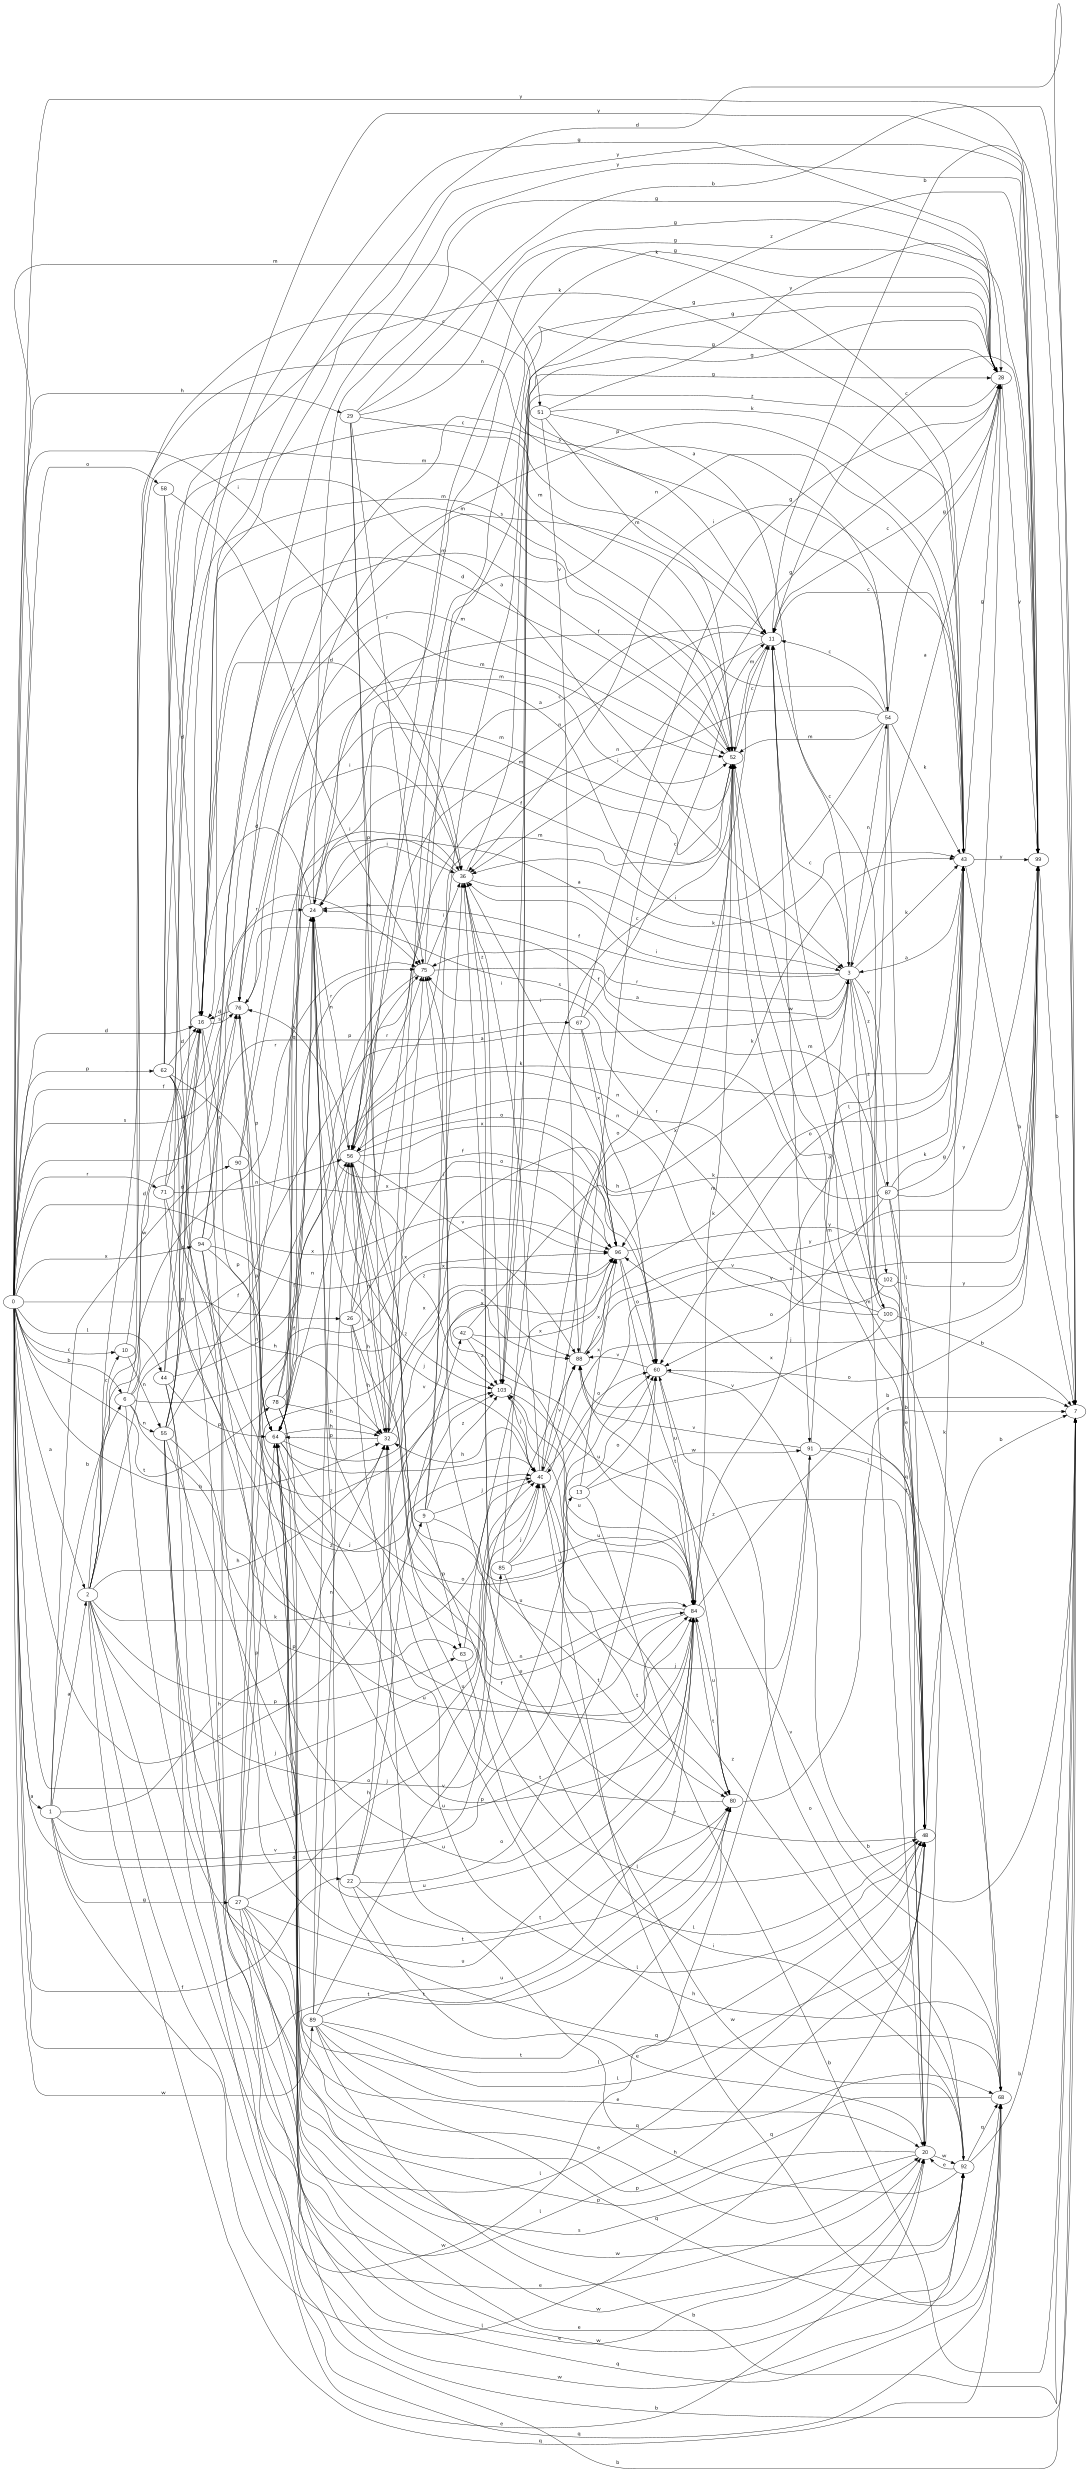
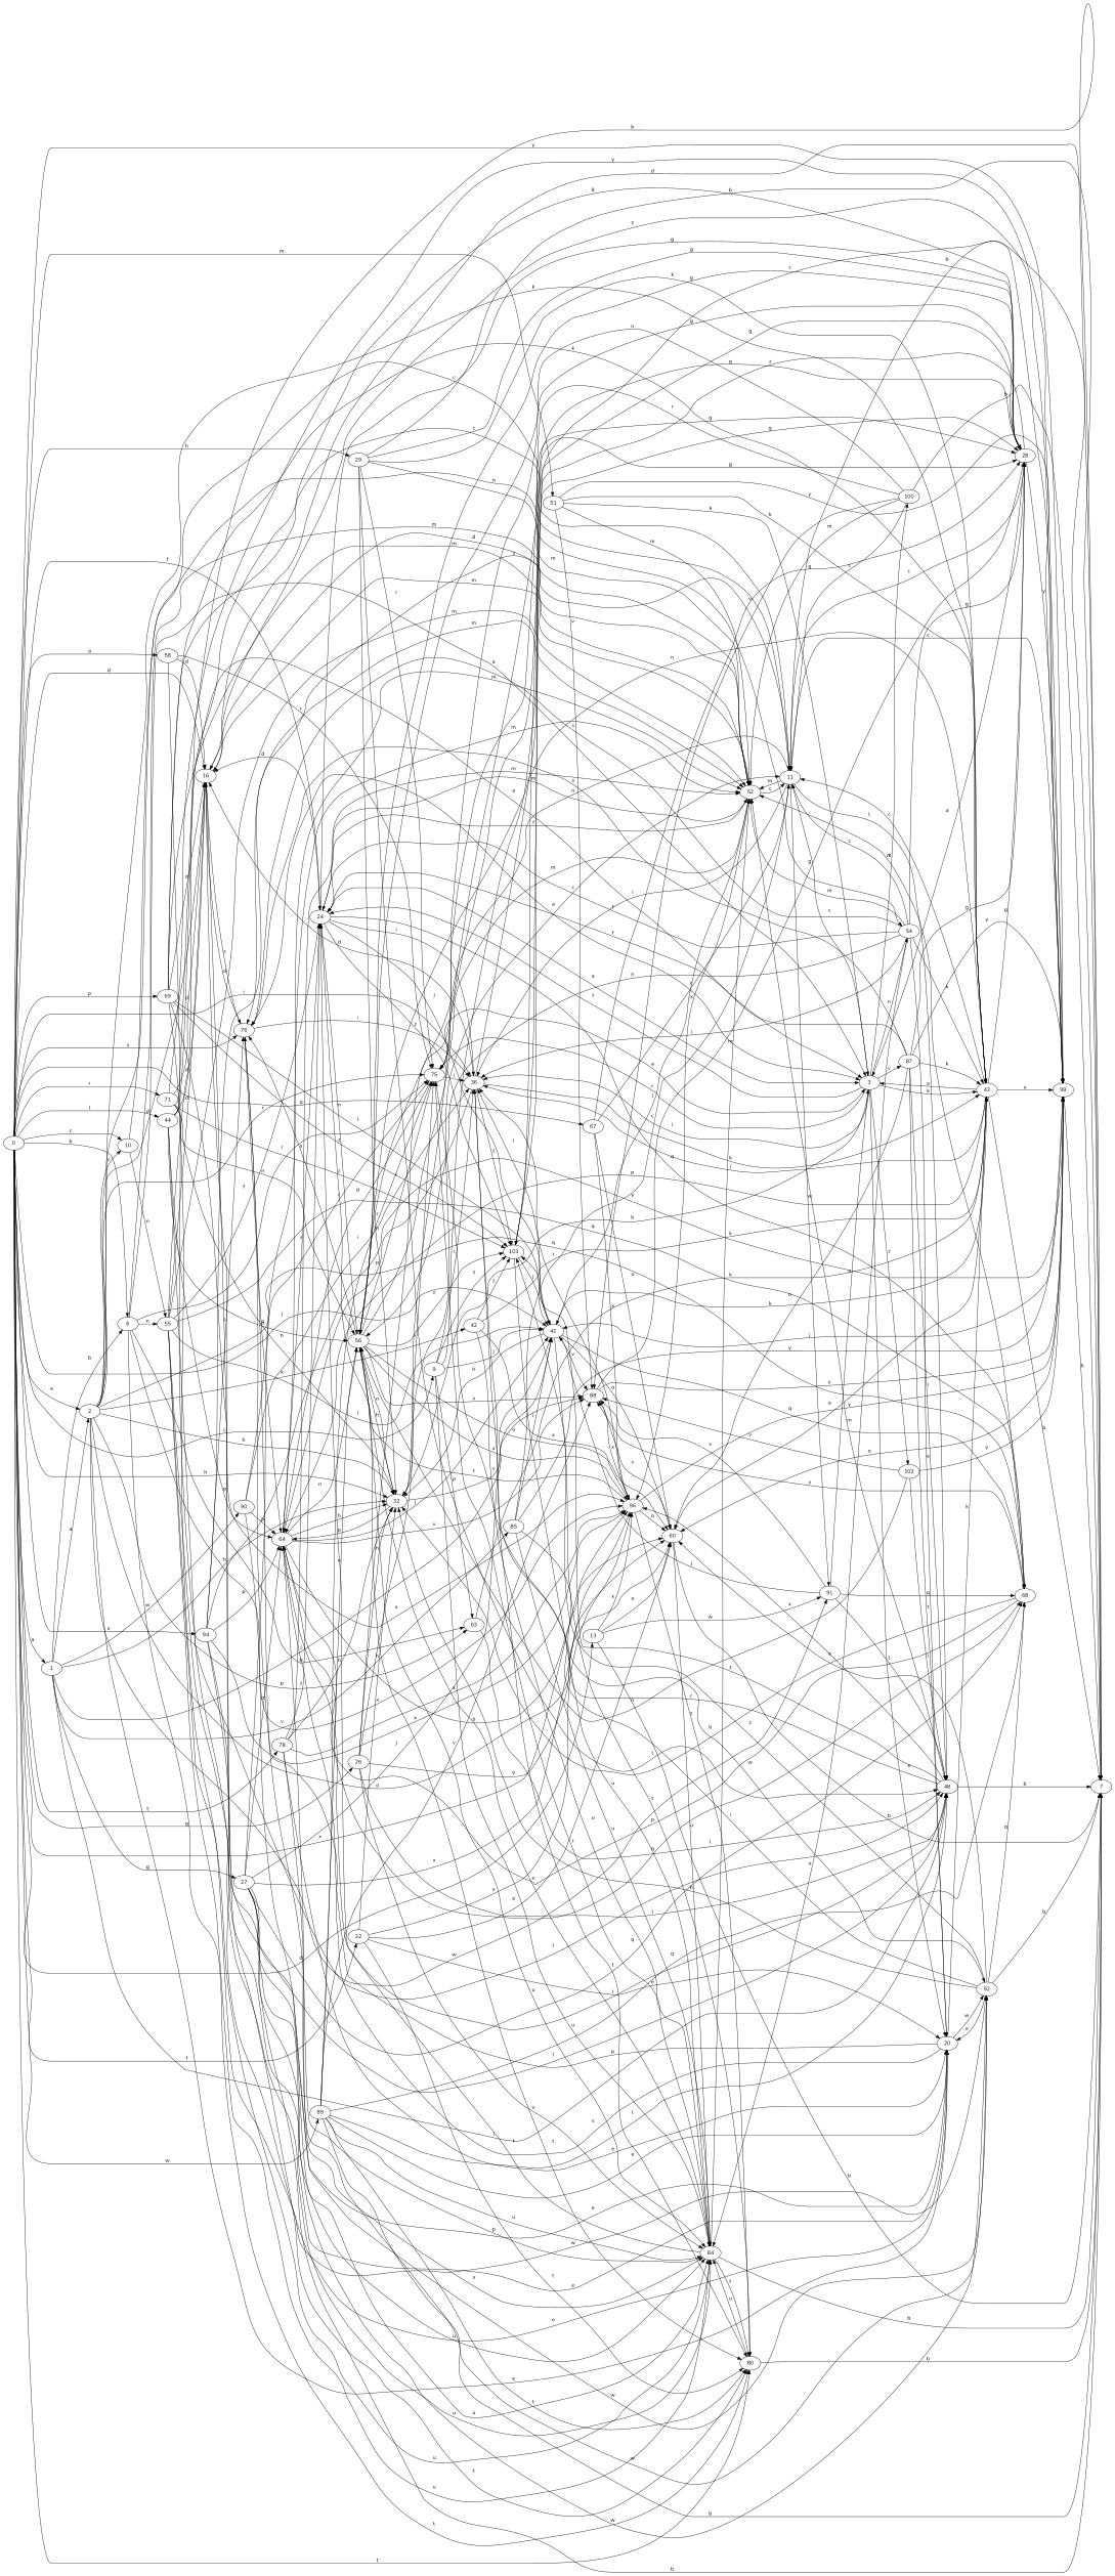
  strict digraph {
    fontname=Nunito
    rankdir=LR
    node [fontname=Nunito]
    edge [fontname=Nunito]
    0
    1
    2
    6
    9
    10
    13
    16
    22
    24
    26
    29
    32
    36
    40
    44
    51
    58
-   62
+   62 [label=69]
    67
    71
    76
    78
    80
    89
    94
    96
    99
    27
    48
    85
    90
    20
    42
    43
    54
    60
    63
    68
    n40 [label=75]
    91
    3
    52
    55
    28
    84
    103
    11
    7
    56
    64
    88
    92
    87
    100
    102
    0 -> 1 [label=a]
    0 -> 2 [label=a]
    0 -> 6 [label=b]
    0 -> 9 [label=c]
    0 -> 10 [label=c]
    0 -> 13 [label=d]
    0 -> 16 [label=d]
    0 -> 22 [label=f]
    0 -> 24 [label=f]
    0 -> 26 [label=g]
    0 -> 29 [label=h]
    0 -> 32 [label=h]
    0 -> 36 [label=i]
    0 -> 40 [label=j]
    0 -> 44 [label=l]
    0 -> 51 [label=m]
    0 -> 58 [label=o]
    0 -> 62 [label=p]
    0 -> 67 [label=q]
    0 -> 71 [label=r]
    0 -> 76 [label=s]
    0 -> 78 [label=t]
    0 -> 80 [label=t]
    0 -> 89 [label=w]
    0 -> 94 [label=x]
    0 -> 96 [label=x]
    0 -> 99 [label=y]
    1 -> 2 [label=a]
    1 -> 6 [label=b]
    1 -> 32 [label=h]
    1 -> 40 [label=j]
    1 -> 27 [label=g]
    1 -> 48 [label=l]
    1 -> 85 [label=v]
    1 -> 90 [label=w]
    2 -> 10 [label=c]
    2 -> 16 [label=d]
    2 -> 32 [label=h]
    2 -> 20 [label=e]
    2 -> 42 [label=k]
    2 -> 43 [label=k]
    2 -> 54 [label=n]
    2 -> 60 [label=o]
    2 -> 63 [label=p]
    2 -> 68 [label=q]
    2 -> n40 [label=r]
    2 -> 91 [label=w]
    6 -> 80 [label=t]
    6 -> 96 [label=x]
    6 -> 63 [label=p]
    6 -> n40 [label=r]
    6 -> 3 [label=a]
    6 -> 52 [label=m]
    6 -> 55 [label=n]
    9 -> 36 [label=i]
    9 -> 40 [label=j]
    9 -> 63 [label=p]
    9 -> 28 [label=g]
    9 -> 84 [label=u]
    9 -> 103 [label=z]
    10 -> 55 [label=n]
    10 -> 11 [label=c]
    13 -> 96 [label=x]
    13 -> 60 [label=o]
    13 -> 91 [label=w]
    13 -> 7 [label=b]
    16 -> 76 [label=s]
    16 -> 80 [label=t]
    16 -> 99 [label=y]
    16 -> 52 [label=m]
    16 -> 84 [label=u]
    22 -> 32 [label=h]
    22 -> 80 [label=t]
    22 -> 96 [label=x]
    22 -> 20 [label=e]
    22 -> 60 [label=o]
    24 -> 16 [label=d]
    24 -> 36 [label=i]
    24 -> 40 [label=j]
    24 -> 68 [label=q]
    24 -> 3 [label=a]
    24 -> 52 [label=m]
    24 -> 28 [label=g]
    24 -> 103 [label=z]
    24 -> 56 [label=n]
    26 -> 32 [label=h]
    26 -> 48 [label=l]
    26 -> 60 [label=o]
    26 -> 28 [label=g]
    26 -> 84 [label=u]
    26 -> 11 [label=c]
    29 -> 32 [label=h]
    29 -> 48 [label=l]
    29 -> 43 [label=k]
    29 -> n40 [label=r]
    29 -> 52 [label=m]
    29 -> 28 [label=g]
    29 -> 7 [label=b]
    32 -> n40 [label=r]
    32 -> 28 [label=g]
    32 -> 56 [label=n]
    32 -> 64 [label=p]
    32 -> 88 [label=v]
    36 -> 16 [label=d]
    36 -> 80 [label=t]
    36 -> 43 [label=k]
    36 -> 28 [label=g]
    36 -> 103 [label=z]
    36 -> 64 [label=p]
    40 -> 32 [label=h]
    40 -> 36 [label=i]
    40 -> 80 [label=t]
    40 -> 43 [label=k]
    40 -> 60 [label=o]
    40 -> 68 [label=q]
    40 -> 88 [label=v]
    44 -> 16 [label=d]
    44 -> 48 [label=l]
    44 -> 52 [label=m]
    44 -> 7 [label=b]
    44 -> 56 [label=n]
    44 -> 64 [label=p]
    51 -> 99 [label=y]
    51 -> 43 [label=k]
    51 -> 3 [label=a]
    51 -> 52 [label=m]
    51 -> 88 [label=v]
    58 -> 16 [label=d]
    58 -> 20 [label=e]
    58 -> n40 [label=r]
    62 -> 16 [label=d]
    62 -> 40 [label=j]
    62 -> 96 [label=x]
    62 -> 43 [label=k]
    62 -> 3 [label=a]
    62 -> 84 [label=u]
    62 -> 103 [label=z]
    62 -> 11 [label=c]
    67 -> 96 [label=x]
    67 -> 60 [label=o]
    67 -> 28 [label=g]
    67 -> 11 [label=c]
    71 -> 16 [label=d]
    71 -> 32 [label=h]
    71 -> 99 [label=y]
    71 -> 103 [label=z]
    71 -> 56 [label=n]
    76 -> 16 [label=d]
    76 -> 36 [label=i]
    76 -> 3 [label=a]
    76 -> 84 [label=u]
    76 -> 64 [label=p]
    78 -> 24 [label=f]
    78 -> 32 [label=h]
    78 -> 96 [label=x]
    78 -> 20 [label=e]
    78 -> 52 [label=m]
    78 -> 92 [label=w]
    80 -> 84 [label=u]
    80 -> 7 [label=b]
    89 -> 80 [label=t]
    89 -> 48 [label=l]
    89 -> 20 [label=e]
    89 -> 68 [label=q]
    89 -> n40 [label=r]
    89 -> 84 [label=u]
    89 -> 7 [label=b]
    89 -> 56 [label=n]
    89 -> 88 [label=v]
    94 -> 76 [label=s]
    94 -> 96 [label=x]
    94 -> 99 [label=y]
    94 -> 20 [label=e]
    94 -> 52 [label=m]
    94 -> 84 [label=u]
    94 -> 64 [label=p]
    96 -> 24 [label=f]
    96 -> 36 [label=i]
    96 -> 80 [label=t]
    96 -> 99 [label=y]
    96 -> 60 [label=o]
    99 -> 40 [label=j]
    99 -> 60 [label=o]
    99 -> 103 [label=z]
    99 -> 11 [label=c]
    99 -> 7 [label=b]
    27 -> 40 [label=j]
    27 -> 96 [label=x]
    27 -> 20 [label=e]
    27 -> 68 [label=q]
    27 -> n40 [label=r]
    27 -> 84 [label=u]
    27 -> 7 [label=b]
    27 -> 64 [label=p]
    27 -> 92 [label=w]
    48 -> 96 [label=x]
    48 -> n40 [label=r]
    48 -> 52 [label=m]
    48 -> 103 [label=z]
    48 -> 7 [label=b]
    85 -> 40 [label=j]
    85 -> 99 [label=y]
    85 -> 84 [label=u]
    85 -> 11 [label=c]
    85 -> 92 [label=w]
    90 -> 36 [label=i]
    90 -> 52 [label=m]
    90 -> 64 [label=p]
    90 -> 92 [label=w]
    20 -> 76 [label=s]
    20 -> 43 [label=k]
    20 -> 64 [label=p]
    20 -> 92 [label=w]
    42 -> 96 [label=x]
    42 -> 43 [label=k]
    42 -> 84 [label=u]
    42 -> 103 [label=z]
    43 -> 36 [label=i]
    43 -> 99 [label=y]
    43 -> 60 [label=o]
    43 -> 3 [label=a]
    43 -> 28 [label=g]
    43 -> 11 [label=c]
    43 -> 7 [label=b]
    43 -> 56 [label=n]
    43 -> 64 [label=p]
    54 -> 24 [label=f]
    54 -> 36 [label=i]
    54 -> 76 [label=s]
    54 -> 20 [label=e]
    54 -> 43 [label=k]
    54 -> 52 [label=m]
    54 -> 28 [label=g]
    54 -> 84 [label=u]
    54 -> 11 [label=c]
    54 -> 56 [label=n]
    60 -> 84 [label=u]
    60 -> 7 [label=b]
    60 -> 88 [label=v]
    63 -> 48 [label=l]
    63 -> 43 [label=k]
    68 -> 32 [label=h]
    68 -> 52 [label=m]
    68 -> 64 [label=p]
    68 -> 88 [label=v]
    n40 -> 36 [label=i]
    n40 -> 3 [label=a]
    n40 -> 28 [label=g]
    n40 -> 64 [label=p]
    91 -> 40 [label=j]
    91 -> 48 [label=l]
    91 -> 68 [label=q]
    91 -> 3 [label=a]
    91 -> 88 [label=v]
    3 -> 24 [label=f]
    3 -> 32 [label=h]
    3 -> 36 [label=i]
    3 -> 20 [label=e]
    3 -> 43 [label=k]
    3 -> 54 [label=n]
    3 -> n40 [label=r]
    3 -> 11 [label=c]
    3 -> 87 [label=v]
    3 -> 100 [label=z]
    3 -> 102 [label=z]
    52 -> 16 [label=d]
    52 -> 24 [label=f]
    52 -> 40 [label=j]
    52 -> 96 [label=x]
    52 -> 11 [label=c]
    55 -> 16 [label=d]
    55 -> 24 [label=f]
    55 -> 40 [label=j]
    55 -> 48 [label=l]
    55 -> 68 [label=q]
    55 -> 52 [label=m]
    55 -> 28 [label=g]
    55 -> 84 [label=u]
    55 -> 92 [label=w]
    28 -> 99 [label=y]
    28 -> 3 [label=a]
    28 -> 103 [label=z]
    28 -> 11 [label=c]
    84 -> 24 [label=f]
    84 -> 80 [label=t]
    84 -> n40 [label=r]
    84 -> 52 [label=m]
    84 -> 7 [label=b]
    84 -> 56 [label=n]
    84 -> 64 [label=p]
    103 -> 40 [label=j]
    103 -> 28 [label=g]
    103 -> 84 [label=u]
    11 -> 36 [label=i]
    11 -> 76 [label=s]
    11 -> 48 [label=l]
    11 -> 91 [label=w]
    11 -> 52 [label=m]
    11 -> 7 [label=b]
    11 -> 56 [label=n]
    7 -> 16 [label=d]
    56 -> 32 [label=h]
    56 -> 76 [label=s]
-   80 -> 56 [label=t]
+   56 -> 80 [label=t]
    56 -> 96 [label=x]
    56 -> 60 [label=o]
    56 -> n40 [label=r]
    56 -> 52 [label=m]
    56 -> 28 [label=g]
    56 -> 84 [label=u]
    56 -> 103 [label=z]
    56 -> 88 [label=v]
    64 -> 24 [label=f]
    64 -> 32 [label=h]
    64 -> 40 [label=j]
    64 -> 48 [label=l]
    64 -> 60 [label=o]
    64 -> 68 [label=q]
    64 -> 52 [label=m]
    64 -> 56 [label=n]
    64 -> 88 [label=v]
    88 -> 96 [label=x]
    88 -> 99 [label=y]
    88 -> 28 [label=g]
    92 -> 32 [label=h]
    92 -> 36 [label=i]
    92 -> 20 [label=e]
    92 -> 60 [label=o]
    92 -> 68 [label=q]
    92 -> 103 [label=z]
    92 -> 7 [label=b]
    87 -> 24 [label=f]
    87 -> 76 [label=s]
    87 -> 99 [label=y]
    87 -> 48 [label=l]
    87 -> 20 [label=t]
    87 -> 43 [label=k]
    87 -> 60 [label=o]
    87 -> 28 [label=g]
    100 -> n40 [label=r]
    100 -> 52 [label=m]
    100 -> 11 [label=c]
    100 -> 7 [label=b]
    100 -> 56 [label=n]
    100 -> 88 [label=v]
    102 -> 99 [label=y]
    102 -> 48 [label=l]
    102 -> 56 [label=n]
    102 -> 88 [label=v]
  }
